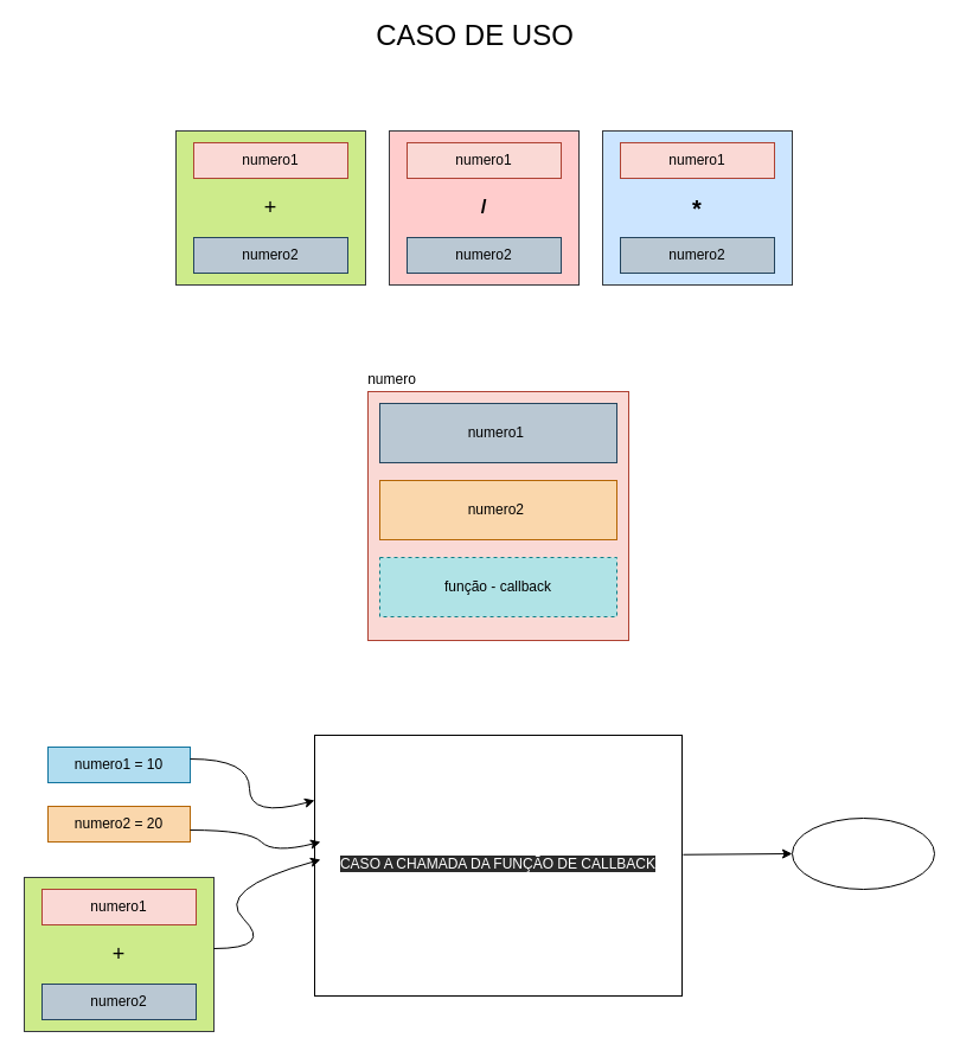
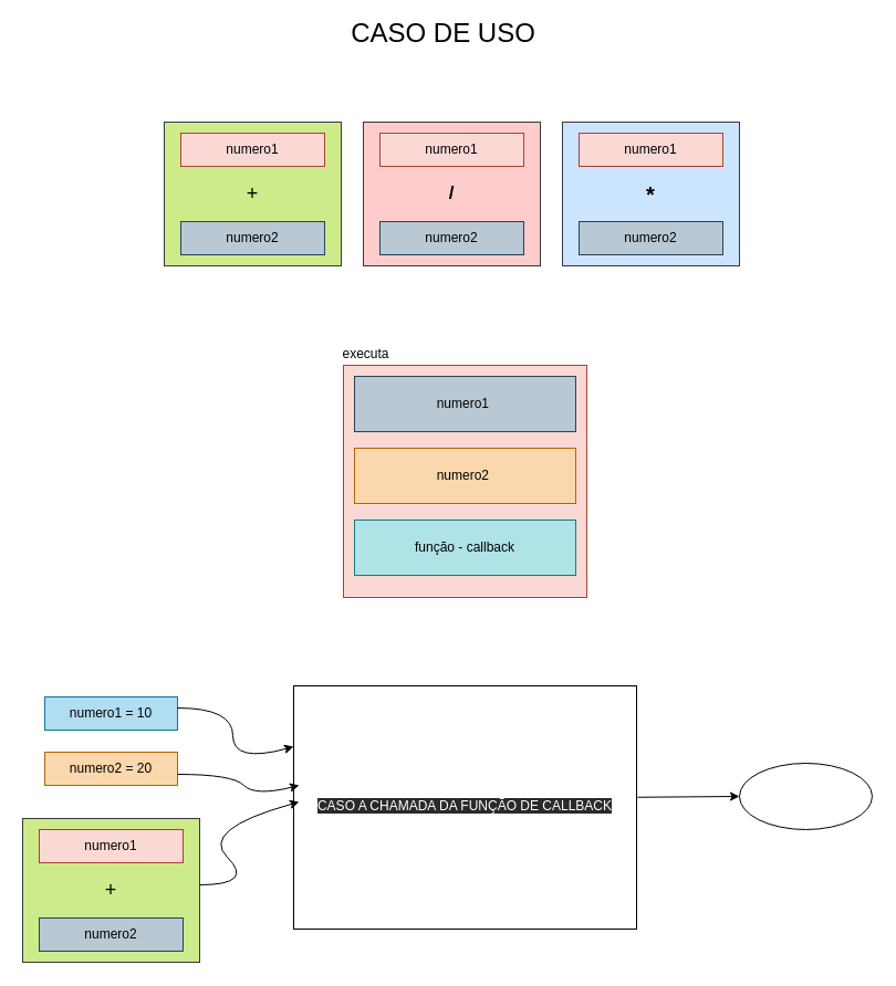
  <mxCell id="0" />
  <mxCell id="1" parent="0" />
  <mxCell id="2" value="" style="rounded=0;whiteSpace=wrap;html=1;fillColor=#fad9d5;strokeColor=#ae4132;" parent="1" vertex="1"><mxGeometry x="310" y="330" width="220" height="210" as="geometry" /></mxCell>
- <mxCell id="3" value="numero" style="text;html=1;align=center;verticalAlign=middle;resizable=0;points=[];autosize=1;strokeColor=none;fillColor=none;" parent="1" vertex="1"><mxGeometry x="300" y="310" width="60" height="20" as="geometry" /></mxCell>
+ <mxCell id="3" value="executa" style="text;html=1;align=center;verticalAlign=middle;resizable=0;points=[];autosize=1;strokeColor=none;fillColor=none;" parent="1" vertex="1"><mxGeometry x="300" y="310" width="60" height="20" as="geometry" /></mxCell>
  <mxCell id="4" value="&lt;font color=&quot;#000000&quot;&gt;numero1&amp;nbsp;&lt;/font&gt;" style="rounded=0;whiteSpace=wrap;html=1;fillColor=#bac8d3;strokeColor=#23445d;" parent="1" vertex="1"><mxGeometry x="320" y="340" width="200" height="50" as="geometry" /></mxCell>
  <mxCell id="5" value="&lt;font color=&quot;#000000&quot; style=&quot;font-weight: normal&quot;&gt;numero2&amp;nbsp;&lt;/font&gt;" style="rounded=0;whiteSpace=wrap;html=1;fillColor=#fad7ac;strokeColor=#b46504;fontStyle=1" parent="1" vertex="1"><mxGeometry x="320" y="405" width="200" height="50" as="geometry" /></mxCell>
- <mxCell id="6" value="&lt;font color=&quot;#000000&quot;&gt;função - callback&lt;/font&gt;" style="rounded=0;whiteSpace=wrap;html=1;fillColor=#b0e3e6;strokeColor=#0e8088;dashed=1;" parent="1" vertex="1"><mxGeometry x="320" y="470" width="200" height="50" as="geometry" /></mxCell>
+ <mxCell id="6" value="&lt;font color=&quot;#000000&quot;&gt;função - callback&lt;/font&gt;" style="rounded=0;whiteSpace=wrap;html=1;fillColor=#b0e3e6;strokeColor=#0e8088;" parent="1" vertex="1"><mxGeometry x="320" y="470" width="200" height="50" as="geometry" /></mxCell>
  <mxCell id="7" value="&lt;font color=&quot;#000000&quot; style=&quot;font-size: 18px&quot;&gt;+&lt;/font&gt;" style="rounded=0;whiteSpace=wrap;html=1;fillColor=#cdeb8b;strokeColor=#36393d;" parent="1" vertex="1"><mxGeometry x="148" y="110" width="160" height="130" as="geometry" /></mxCell>
  <mxCell id="8" value="&lt;font color=&quot;#ffffff&quot;&gt;soma&lt;/font&gt;" style="text;html=1;align=center;verticalAlign=middle;resizable=0;points=[];autosize=1;strokeColor=none;fillColor=none;fontColor=#000000;" parent="1" vertex="1"><mxGeometry x="148" y="90" width="40" height="20" as="geometry" /></mxCell>
  <mxCell id="9" value="&lt;font color=&quot;#000000&quot;&gt;numero1&lt;/font&gt;" style="rounded=0;whiteSpace=wrap;html=1;fillColor=#fad9d5;strokeColor=#ae4132;" parent="1" vertex="1"><mxGeometry x="163" y="120" width="130" height="30" as="geometry" /></mxCell>
  <mxCell id="10" value="&lt;font color=&quot;#000000&quot;&gt;numero2&lt;/font&gt;" style="rounded=0;whiteSpace=wrap;html=1;fillColor=#bac8d3;strokeColor=#23445d;" parent="1" vertex="1"><mxGeometry x="163" y="200" width="130" height="30" as="geometry" /></mxCell>
  <mxCell id="11" value="&lt;font color=&quot;#000000&quot; style=&quot;font-size: 17px&quot;&gt;&lt;b&gt;/&lt;/b&gt;&lt;/font&gt;" style="rounded=0;whiteSpace=wrap;html=1;fillColor=#ffcccc;strokeColor=#36393d;" parent="1" vertex="1"><mxGeometry x="328" y="110" width="160" height="130" as="geometry" /></mxCell>
  <mxCell id="12" value="&lt;font color=&quot;#ffffff&quot;&gt;divide&lt;/font&gt;" style="text;html=1;align=center;verticalAlign=middle;resizable=0;points=[];autosize=1;strokeColor=none;fillColor=none;fontColor=#000000;" parent="1" vertex="1"><mxGeometry x="323" y="90" width="50" height="20" as="geometry" /></mxCell>
  <mxCell id="13" value="&lt;font color=&quot;#000000&quot;&gt;numero1&lt;/font&gt;" style="rounded=0;whiteSpace=wrap;html=1;fillColor=#fad9d5;strokeColor=#ae4132;" parent="1" vertex="1"><mxGeometry x="343" y="120" width="130" height="30" as="geometry" /></mxCell>
  <mxCell id="14" value="&lt;font color=&quot;#000000&quot;&gt;numero2&lt;/font&gt;" style="rounded=0;whiteSpace=wrap;html=1;fillColor=#bac8d3;strokeColor=#23445d;" parent="1" vertex="1"><mxGeometry x="343" y="200" width="130" height="30" as="geometry" /></mxCell>
  <mxCell id="15" value="&lt;b&gt;&lt;font color=&quot;#000000&quot; style=&quot;font-size: 20px&quot;&gt;*&lt;/font&gt;&lt;/b&gt;" style="rounded=0;whiteSpace=wrap;html=1;fillColor=#cce5ff;strokeColor=#36393d;" parent="1" vertex="1"><mxGeometry x="508" y="110" width="160" height="130" as="geometry" /></mxCell>
  <mxCell id="16" value="&lt;font color=&quot;#ffffff&quot;&gt;multiplica&lt;/font&gt;" style="text;html=1;align=center;verticalAlign=middle;resizable=0;points=[];autosize=1;strokeColor=none;fillColor=none;fontColor=#000000;" parent="1" vertex="1"><mxGeometry x="503" y="90" width="70" height="20" as="geometry" /></mxCell>
  <mxCell id="17" value="&lt;font color=&quot;#000000&quot;&gt;numero1&lt;/font&gt;" style="rounded=0;whiteSpace=wrap;html=1;fillColor=#fad9d5;strokeColor=#ae4132;" parent="1" vertex="1"><mxGeometry x="523" y="120" width="130" height="30" as="geometry" /></mxCell>
  <mxCell id="18" value="&lt;font color=&quot;#000000&quot;&gt;numero2&lt;/font&gt;" style="rounded=0;whiteSpace=wrap;html=1;fillColor=#bac8d3;strokeColor=#23445d;" parent="1" vertex="1"><mxGeometry x="523" y="200" width="130" height="30" as="geometry" /></mxCell>
  <mxCell id="19" value="" style="rounded=0;whiteSpace=wrap;html=1;fontColor=#FFFFFF;" parent="1" vertex="1"><mxGeometry x="265" y="620" width="310" height="220" as="geometry" /></mxCell>
  <mxCell id="20" value="chamando a função executa" style="text;html=1;align=center;verticalAlign=middle;resizable=0;points=[];autosize=1;strokeColor=none;fillColor=none;fontColor=#FFFFFF;" parent="1" vertex="1"><mxGeometry x="260" y="590" width="170" height="20" as="geometry" /></mxCell>
  <mxCell id="21" value="&lt;font color=&quot;#000000&quot;&gt;numero1 = 10&lt;/font&gt;" style="rounded=0;whiteSpace=wrap;html=1;fillColor=#b1ddf0;strokeColor=#10739e;" parent="1" vertex="1"><mxGeometry x="40" y="630" width="120" height="30" as="geometry" /></mxCell>
  <mxCell id="22" value="&lt;font color=&quot;#000000&quot;&gt;numero2 = 20&lt;/font&gt;" style="rounded=0;whiteSpace=wrap;html=1;fillColor=#fad7ac;strokeColor=#b46504;" parent="1" vertex="1"><mxGeometry x="40" y="680" width="120" height="30" as="geometry" /></mxCell>
  <mxCell id="23" value="&lt;font color=&quot;#000000&quot; style=&quot;font-size: 18px&quot;&gt;+&lt;/font&gt;" style="rounded=0;whiteSpace=wrap;html=1;fillColor=#cdeb8b;strokeColor=#36393d;" parent="1" vertex="1"><mxGeometry x="20" y="740" width="160" height="130" as="geometry" /></mxCell>
  <mxCell id="24" value="&lt;font color=&quot;#000000&quot;&gt;numero1&lt;/font&gt;" style="rounded=0;whiteSpace=wrap;html=1;fillColor=#fad9d5;strokeColor=#ae4132;" parent="1" vertex="1"><mxGeometry x="35" y="750" width="130" height="30" as="geometry" /></mxCell>
  <mxCell id="25" value="&lt;font color=&quot;#000000&quot;&gt;numero2&lt;/font&gt;" style="rounded=0;whiteSpace=wrap;html=1;fillColor=#bac8d3;strokeColor=#23445d;" parent="1" vertex="1"><mxGeometry x="35" y="830" width="130" height="30" as="geometry" /></mxCell>
  <mxCell id="26" value="" style="edgeStyle=none;html=1;fontSize=20;fontColor=#000000;exitX=1.003;exitY=0.458;exitDx=0;exitDy=0;exitPerimeter=0;" parent="1" source="19" target="28" edge="1"><mxGeometry relative="1" as="geometry" /></mxCell>
  <mxCell id="27" value="&#10;&#10;&lt;span style=&quot;color: rgb(255, 255, 255); font-family: helvetica; font-size: 12px; font-style: normal; font-weight: 400; letter-spacing: normal; text-align: center; text-indent: 0px; text-transform: none; word-spacing: 0px; background-color: rgb(42, 42, 42); display: inline; float: none;&quot;&gt;CASO A CHAMADA DA FUNÇÃO DE CALLBACK&lt;/span&gt;&#10;&#10;" style="text;html=1;strokeColor=none;fillColor=none;align=center;verticalAlign=middle;whiteSpace=wrap;rounded=0;fontSize=20;fontColor=#000000;" parent="1" vertex="1"><mxGeometry x="270" y="710" width="300" height="30" as="geometry" /></mxCell>
  <mxCell id="28" value="&lt;font color=&quot;#ffffff&quot; style=&quot;font-size: 16px&quot;&gt;RESULTADO&lt;/font&gt;" style="ellipse;whiteSpace=wrap;html=1;fontSize=20;fontColor=#000000;" parent="1" vertex="1"><mxGeometry x="668" y="690" width="120" height="60" as="geometry" /></mxCell>
  <mxCell id="29" value="" style="curved=1;endArrow=classic;html=1;fontSize=16;fontColor=#FFFFFF;entryX=0;entryY=0.5;entryDx=0;entryDy=0;" parent="1" target="27" edge="1"><mxGeometry width="50" height="50" relative="1" as="geometry"><mxPoint x="180" y="800" as="sourcePoint" /><mxPoint x="230" y="750" as="targetPoint" /><Array as="points"><mxPoint x="230" y="800" /><mxPoint x="180" y="750" /></Array></mxGeometry></mxCell>
  <mxCell id="30" value="" style="curved=1;endArrow=classic;html=1;fontSize=16;fontColor=#FFFFFF;entryX=0;entryY=0.25;entryDx=0;entryDy=0;" parent="1" target="19" edge="1"><mxGeometry width="50" height="50" relative="1" as="geometry"><mxPoint x="160" y="640" as="sourcePoint" /><mxPoint x="210" y="590" as="targetPoint" /><Array as="points"><mxPoint x="210" y="640" /><mxPoint x="210" y="690" /></Array></mxGeometry></mxCell>
  <mxCell id="31" value="" style="curved=1;endArrow=classic;html=1;fontSize=16;fontColor=#FFFFFF;entryX=0;entryY=0;entryDx=0;entryDy=0;" parent="1" target="27" edge="1"><mxGeometry width="50" height="50" relative="1" as="geometry"><mxPoint x="160" y="700" as="sourcePoint" /><mxPoint x="210" y="650" as="targetPoint" /><Array as="points"><mxPoint x="210" y="700" /><mxPoint x="230" y="720" /></Array></mxGeometry></mxCell>
  <mxCell id="32" value="&lt;font style=&quot;font-size: 24px&quot;&gt;CASO DE USO&lt;/font&gt;" style="text;html=1;align=center;verticalAlign=middle;resizable=0;points=[];autosize=1;strokeColor=none;fillColor=none;" parent="1" vertex="1"><mxGeometry x="310" y="20" width="180" height="20" as="geometry" /></mxCell>
